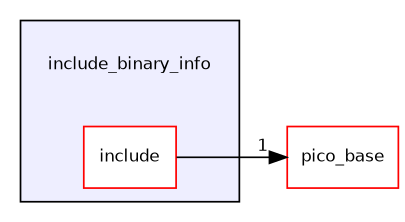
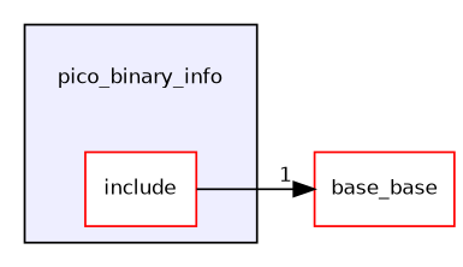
  digraph {
    compound=true
    rankdir=LR
    node [fontname=Helvetica fontsize=10 shape=box color=red fillcolor=white style=filled]
-   n1 [label=include_binary_info shape=plaintext color="" fillcolor="" style=""]
+   n1 [label=pico_binary_info shape=plaintext color="" fillcolor="" style=""]
    n2 [label=include]
-   n3 [label=pico_base]
+   n3 [label=base_base]
    subgraph cluster_1 {
      bgcolor="#eeeeff"
      pencolor=black
      n1
      n2
    }
    n2 -> n3 [headlabel=1 labeldistance=1.5 labelfontname=Helvetica labelfontsize=10]
  }
